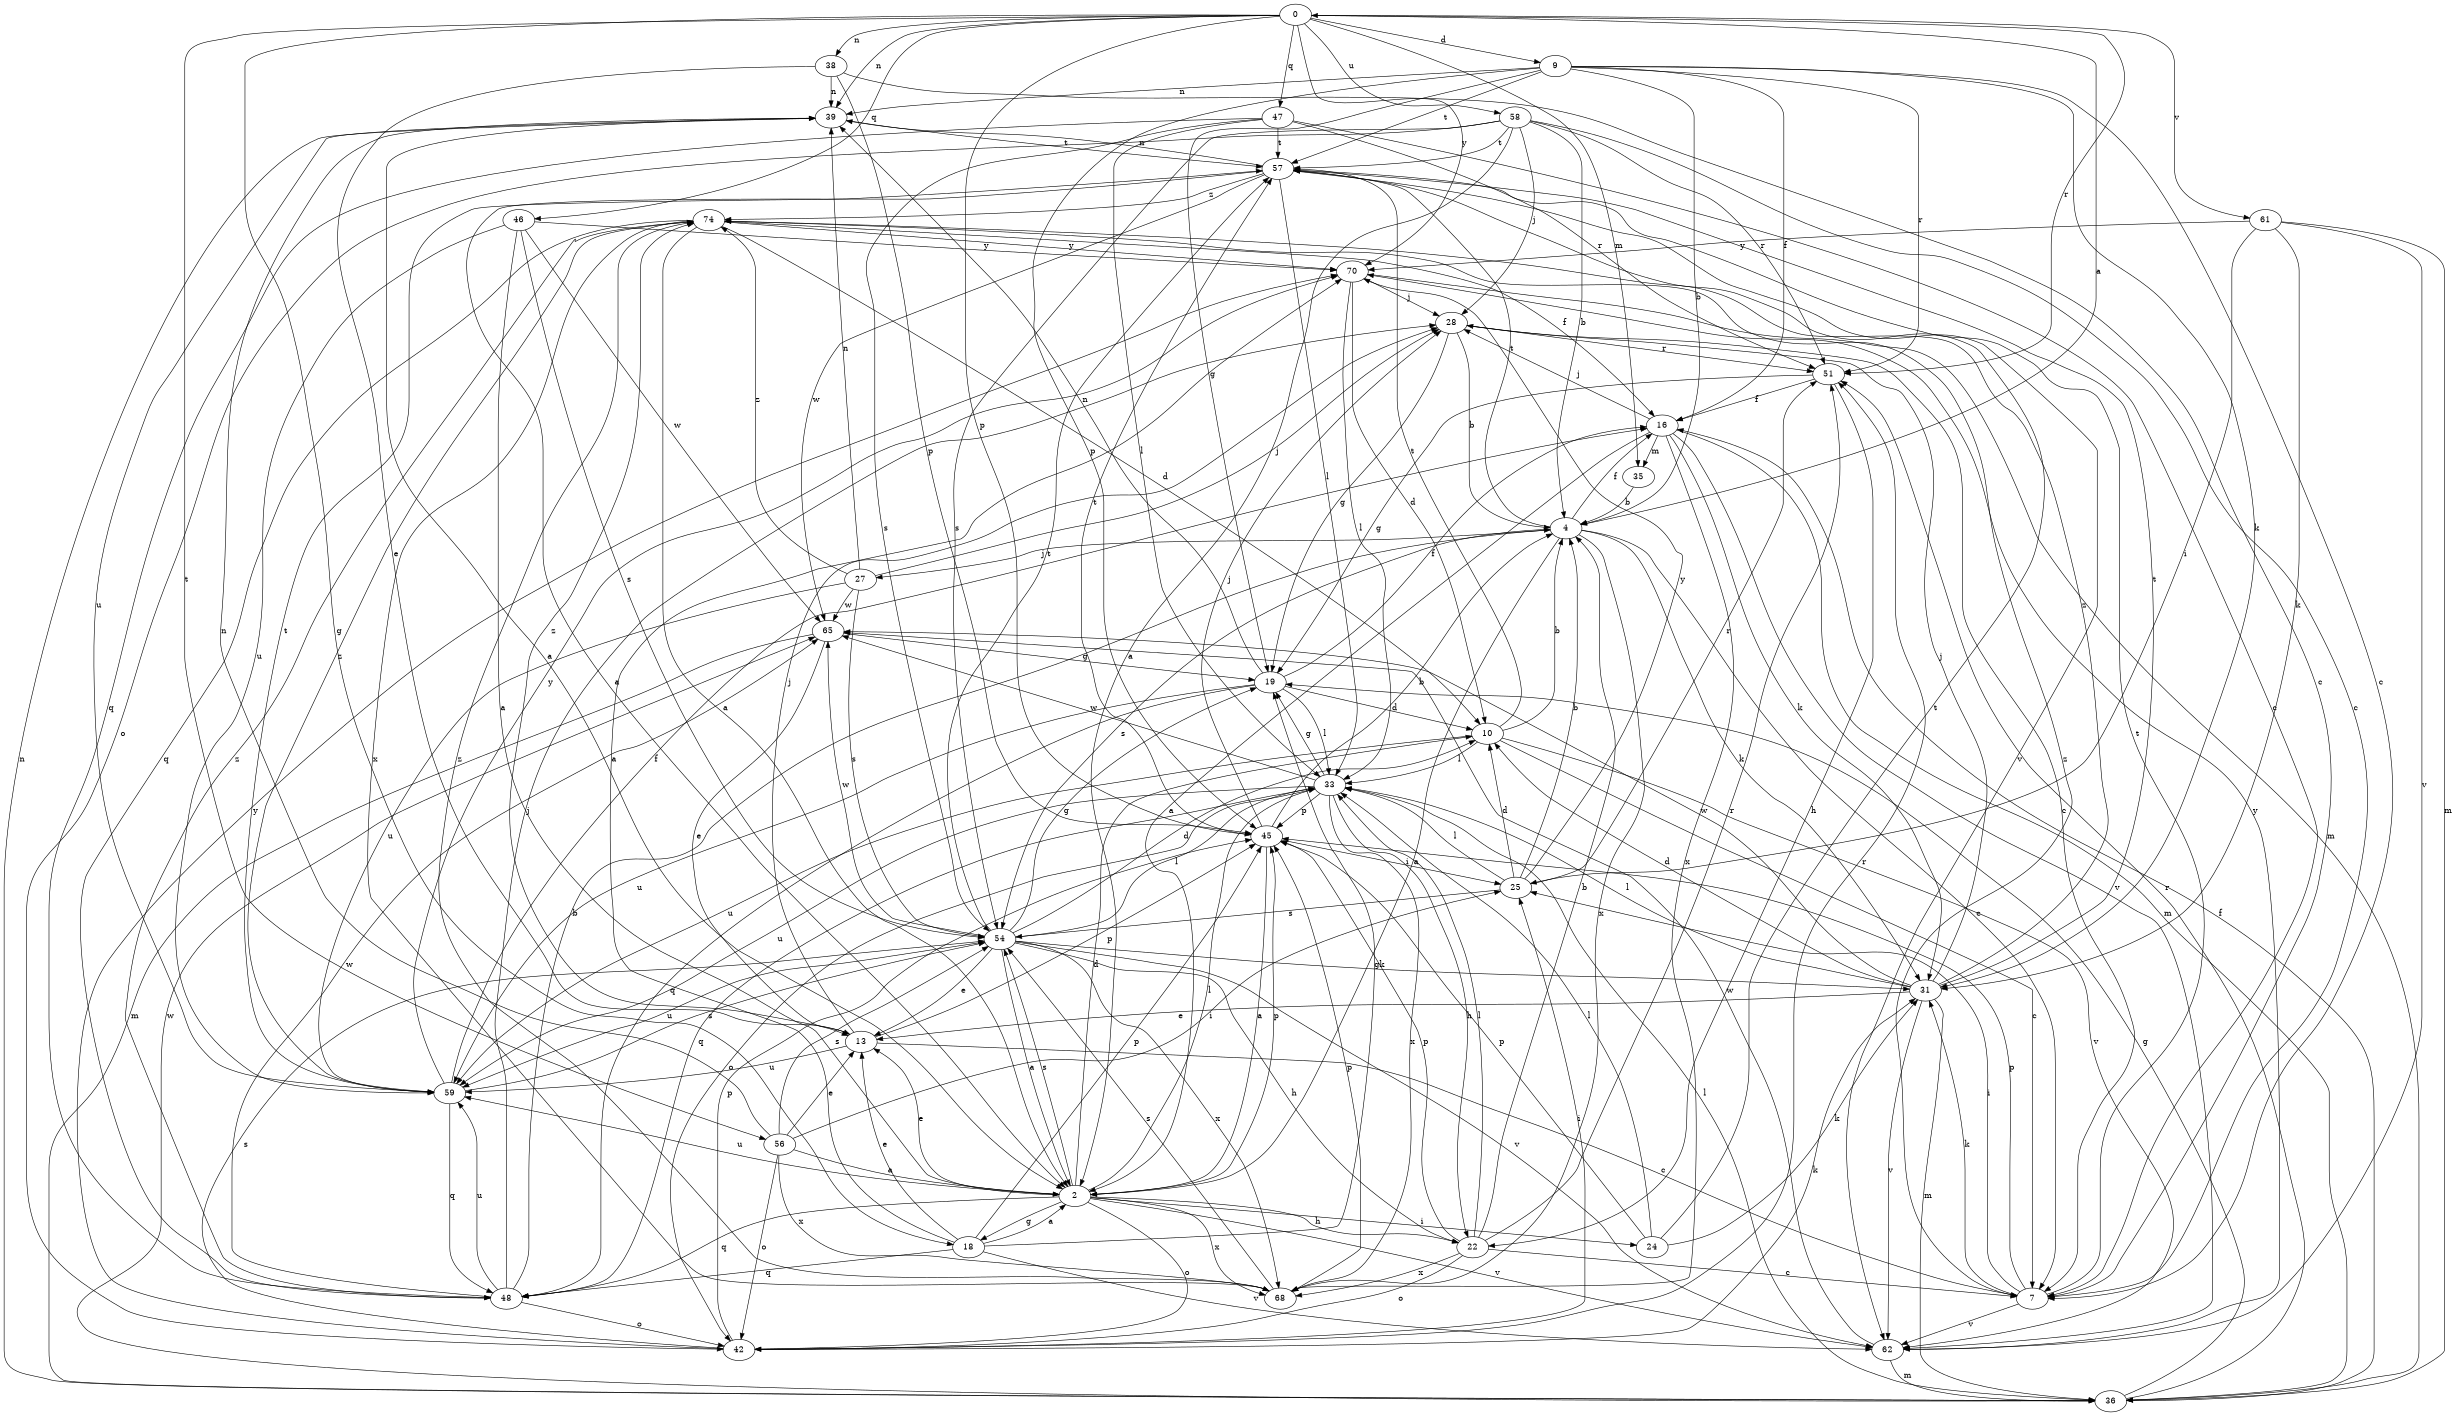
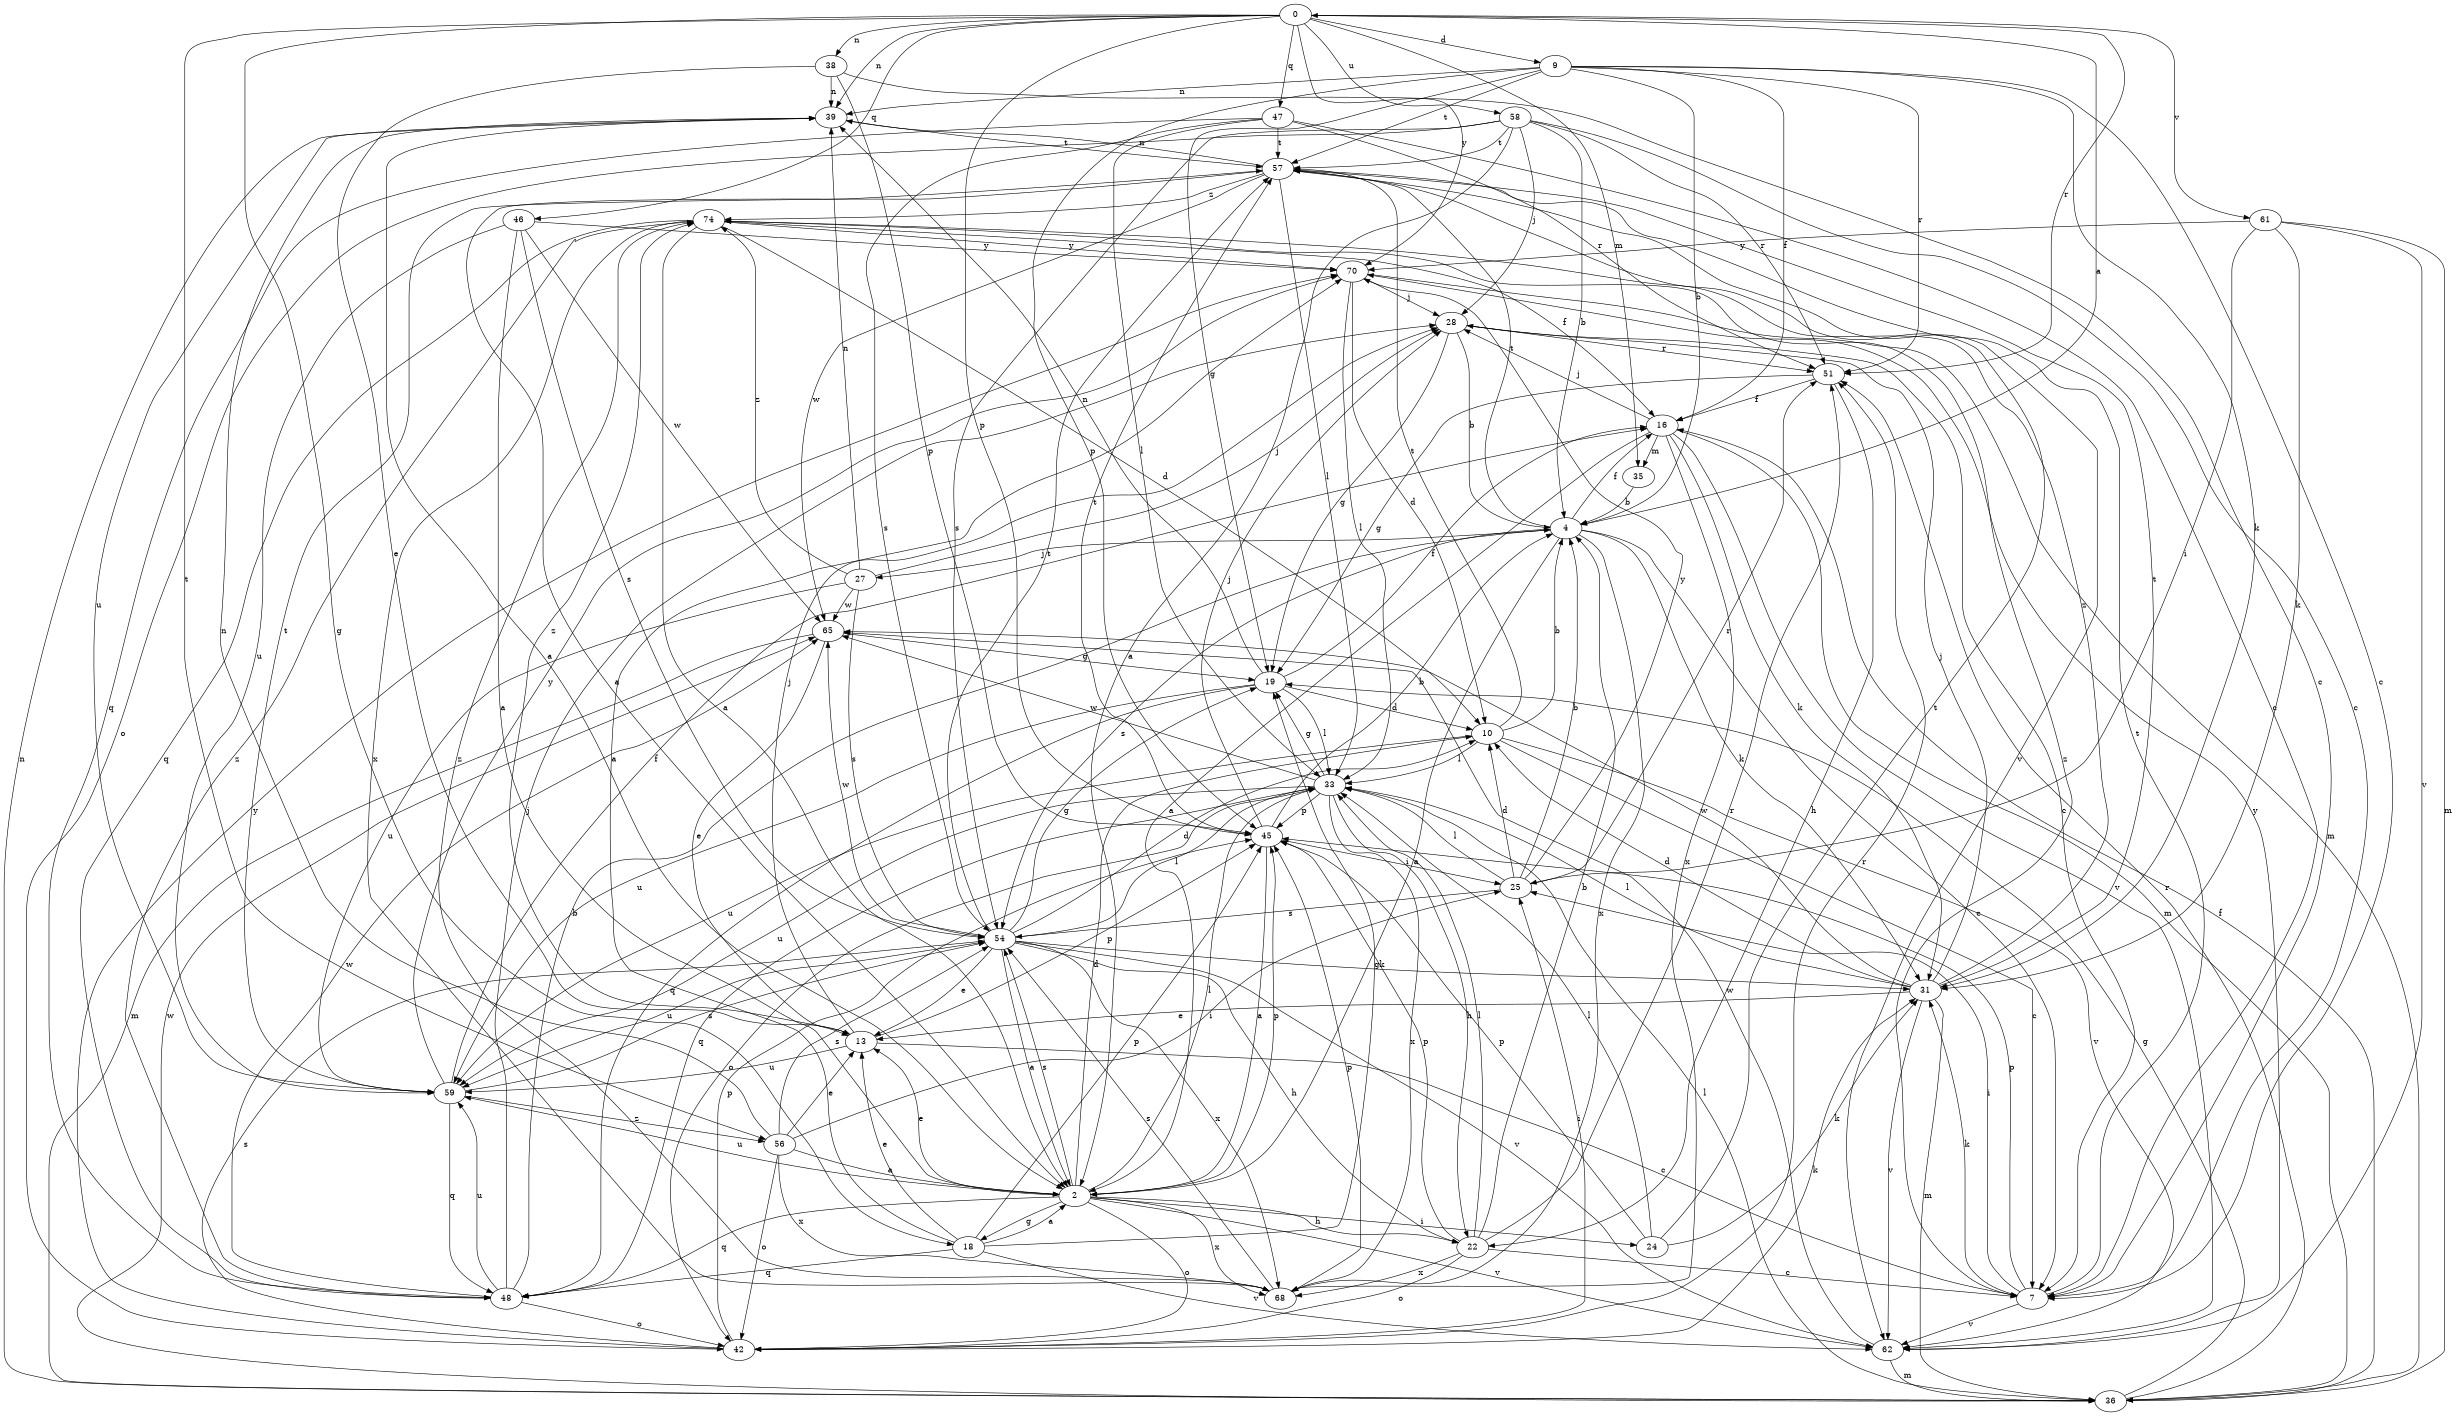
  strict digraph {
    0
    9
    18
    35
    38
    39
    45
    46
    47
    51
    56
    58
    61
    70
    4
    7
    16
    31
    57
    19
    2
    13
    48
    62
    59
    25
    28
    54
    65
    33
    22
    42
    68
    36
    10
    24
    74
    27
    0 -> 9 [label=d]
    0 -> 18 [label=g]
    0 -> 35 [label=m]
    0 -> 38 [label=n]
    0 -> 39 [label=n]
    0 -> 45 [label=p]
    0 -> 46 [label=q]
    0 -> 47 [label=q]
    0 -> 51 [label=r]
    0 -> 56 [label=t]
    0 -> 58 [label=u]
    0 -> 61 [label=v]
    0 -> 70 [label=y]
    9 -> 39 [label=n]
    9 -> 45 [label=p]
    9 -> 51 [label=r]
    9 -> 4 [label=b]
    9 -> 7 [label=c]
    9 -> 16 [label=f]
    9 -> 31 [label=k]
    9 -> 57 [label=t]
    9 -> 19 [label=g]
    18 -> 45 [label=p]
    18 -> 70 [label=a]
    18 -> 19 [label=g]
    18 -> 2 [label=a]
    18 -> 13 [label=e]
    18 -> 48 [label=q]
    18 -> 62 [label=v]
    35 -> 4 [label=b]
    38 -> 39 [label=n]
    38 -> 45 [label=p]
    38 -> 7 [label=c]
    38 -> 13 [label=e]
    39 -> 57 [label=t]
    39 -> 2 [label=a]
    39 -> 59 [label=u]
    45 -> 4 [label=b]
    45 -> 57 [label=t]
    45 -> 2 [label=a]
    45 -> 25 [label=i]
    45 -> 28 [label=j]
    46 -> 70 [label=y]
    46 -> 2 [label=a]
    46 -> 59 [label=u]
    46 -> 54 [label=s]
    46 -> 65 [label=w]
    47 -> 51 [label=r]
    47 -> 7 [label=c]
    47 -> 57 [label=t]
    47 -> 48 [label=q]
    47 -> 54 [label=s]
    47 -> 33 [label=l]
    51 -> 16 [label=f]
    51 -> 19 [label=g]
    51 -> 22 [label=h]
    56 -> 39 [label=n]
    56 -> 2 [label=a]
    56 -> 13 [label=e]
    56 -> 25 [label=i]
    56 -> 54 [label=s]
    56 -> 42 [label=o]
    56 -> 68 [label=x]
    58 -> 51 [label=r]
    58 -> 4 [label=b]
    58 -> 7 [label=c]
    58 -> 57 [label=t]
    58 -> 2 [label=a]
    58 -> 28 [label=j]
    58 -> 54 [label=s]
    58 -> 42 [label=o]
    61 -> 70 [label=y]
    61 -> 31 [label=k]
    61 -> 62 [label=v]
    61 -> 25 [label=i]
    61 -> 36 [label=m]
    70 -> 28 [label=j]
    70 -> 33 [label=l]
    70 -> 36 [label=m]
    70 -> 10 [label=d]
    4 -> 0 [label=a]
    4 -> 7 [label=c]
    4 -> 16 [label=f]
    4 -> 31 [label=k]
    4 -> 57 [label=t]
    4 -> 2 [label=a]
    4 -> 54 [label=s]
    4 -> 68 [label=x]
    4 -> 27 [label=j]
    7 -> 45 [label=p]
    7 -> 31 [label=k]
    7 -> 57 [label=t]
    7 -> 62 [label=v]
    7 -> 25 [label=i]
    7 -> 74 [label=z]
    16 -> 35 [label=m]
    16 -> 31 [label=k]
    16 -> 2 [label=a]
    16 -> 62 [label=v]
    16 -> 28 [label=j]
    16 -> 68 [label=x]
    16 -> 36 [label=m]
    31 -> 57 [label=t]
    31 -> 13 [label=e]
    31 -> 62 [label=v]
    31 -> 28 [label=j]
    31 -> 65 [label=w]
    31 -> 33 [label=l]
    31 -> 36 [label=m]
    31 -> 10 [label=d]
    31 -> 74 [label=z]
    57 -> 39 [label=n]
    57 -> 2 [label=a]
    57 -> 62 [label=v]
    57 -> 65 [label=w]
    57 -> 33 [label=l]
    57 -> 74 [label=z]
    19 -> 39 [label=n]
    19 -> 16 [label=f]
    19 -> 48 [label=q]
    19 -> 59 [label=u]
    19 -> 33 [label=l]
    19 -> 10 [label=d]
    2 -> 18 [label=g]
    2 -> 45 [label=p]
    2 -> 13 [label=e]
    2 -> 48 [label=q]
    2 -> 62 [label=v]
    2 -> 59 [label=u]
    2 -> 54 [label=s]
    2 -> 33 [label=l]
    2 -> 22 [label=h]
    2 -> 42 [label=o]
    2 -> 68 [label=x]
    2 -> 10 [label=d]
    2 -> 24 [label=i]
    13 -> 45 [label=p]
    13 -> 7 [label=c]
    13 -> 59 [label=u]
    13 -> 28 [label=j]
    13 -> 74 [label=z]
    48 -> 4 [label=b]
    48 -> 59 [label=u]
    48 -> 28 [label=j]
    48 -> 65 [label=w]
    48 -> 42 [label=o]
    48 -> 74 [label=z]
    62 -> 70 [label=y]
    62 -> 65 [label=w]
    62 -> 36 [label=m]
    59 -> 70 [label=y]
    59 -> 16 [label=f]
    59 -> 57 [label=t]
    59 -> 48 [label=q]
    59 -> 54 [label=s]
-   59 -> 74 [label=z]
+   59 -> 56 [label=z]
    25 -> 51 [label=r]
    25 -> 70 [label=y]
    25 -> 4 [label=b]
    25 -> 54 [label=s]
    25 -> 33 [label=l]
    25 -> 10 [label=d]
    28 -> 51 [label=r]
    28 -> 4 [label=b]
    28 -> 7 [label=c]
    28 -> 19 [label=g]
    54 -> 31 [label=k]
    54 -> 57 [label=t]
    54 -> 19 [label=g]
    54 -> 2 [label=a]
    54 -> 13 [label=e]
    54 -> 62 [label=v]
    54 -> 59 [label=u]
    54 -> 65 [label=w]
    54 -> 33 [label=l]
    54 -> 22 [label=h]
    54 -> 68 [label=x]
    54 -> 10 [label=d]
    65 -> 19 [label=g]
    65 -> 13 [label=e]
    65 -> 36 [label=m]
    33 -> 45 [label=p]
    33 -> 19 [label=g]
    33 -> 48 [label=q]
    33 -> 59 [label=u]
    33 -> 65 [label=w]
    33 -> 22 [label=h]
    33 -> 42 [label=o]
    33 -> 68 [label=x]
    22 -> 45 [label=p]
    22 -> 51 [label=r]
    22 -> 4 [label=b]
    22 -> 7 [label=c]
    22 -> 33 [label=l]
    22 -> 42 [label=o]
    22 -> 68 [label=x]
    42 -> 45 [label=p]
    42 -> 51 [label=r]
    42 -> 70 [label=y]
    42 -> 31 [label=k]
    42 -> 25 [label=i]
    42 -> 54 [label=s]
    68 -> 45 [label=p]
    68 -> 54 [label=s]
    68 -> 74 [label=z]
    36 -> 39 [label=n]
    36 -> 51 [label=r]
    36 -> 16 [label=f]
    36 -> 19 [label=g]
    36 -> 65 [label=w]
    36 -> 33 [label=l]
    10 -> 4 [label=b]
    10 -> 7 [label=c]
    10 -> 57 [label=t]
    10 -> 62 [label=v]
    10 -> 59 [label=u]
    10 -> 33 [label=l]
    24 -> 45 [label=p]
    24 -> 31 [label=k]
    24 -> 57 [label=t]
    24 -> 33 [label=l]
    74 -> 70 [label=y]
    74 -> 16 [label=f]
    74 -> 2 [label=a]
    74 -> 48 [label=q]
    74 -> 68 [label=x]
    74 -> 10 [label=d]
    27 -> 39 [label=n]
    27 -> 59 [label=u]
    27 -> 28 [label=j]
    27 -> 54 [label=s]
    27 -> 65 [label=w]
    27 -> 74 [label=z]
  }
